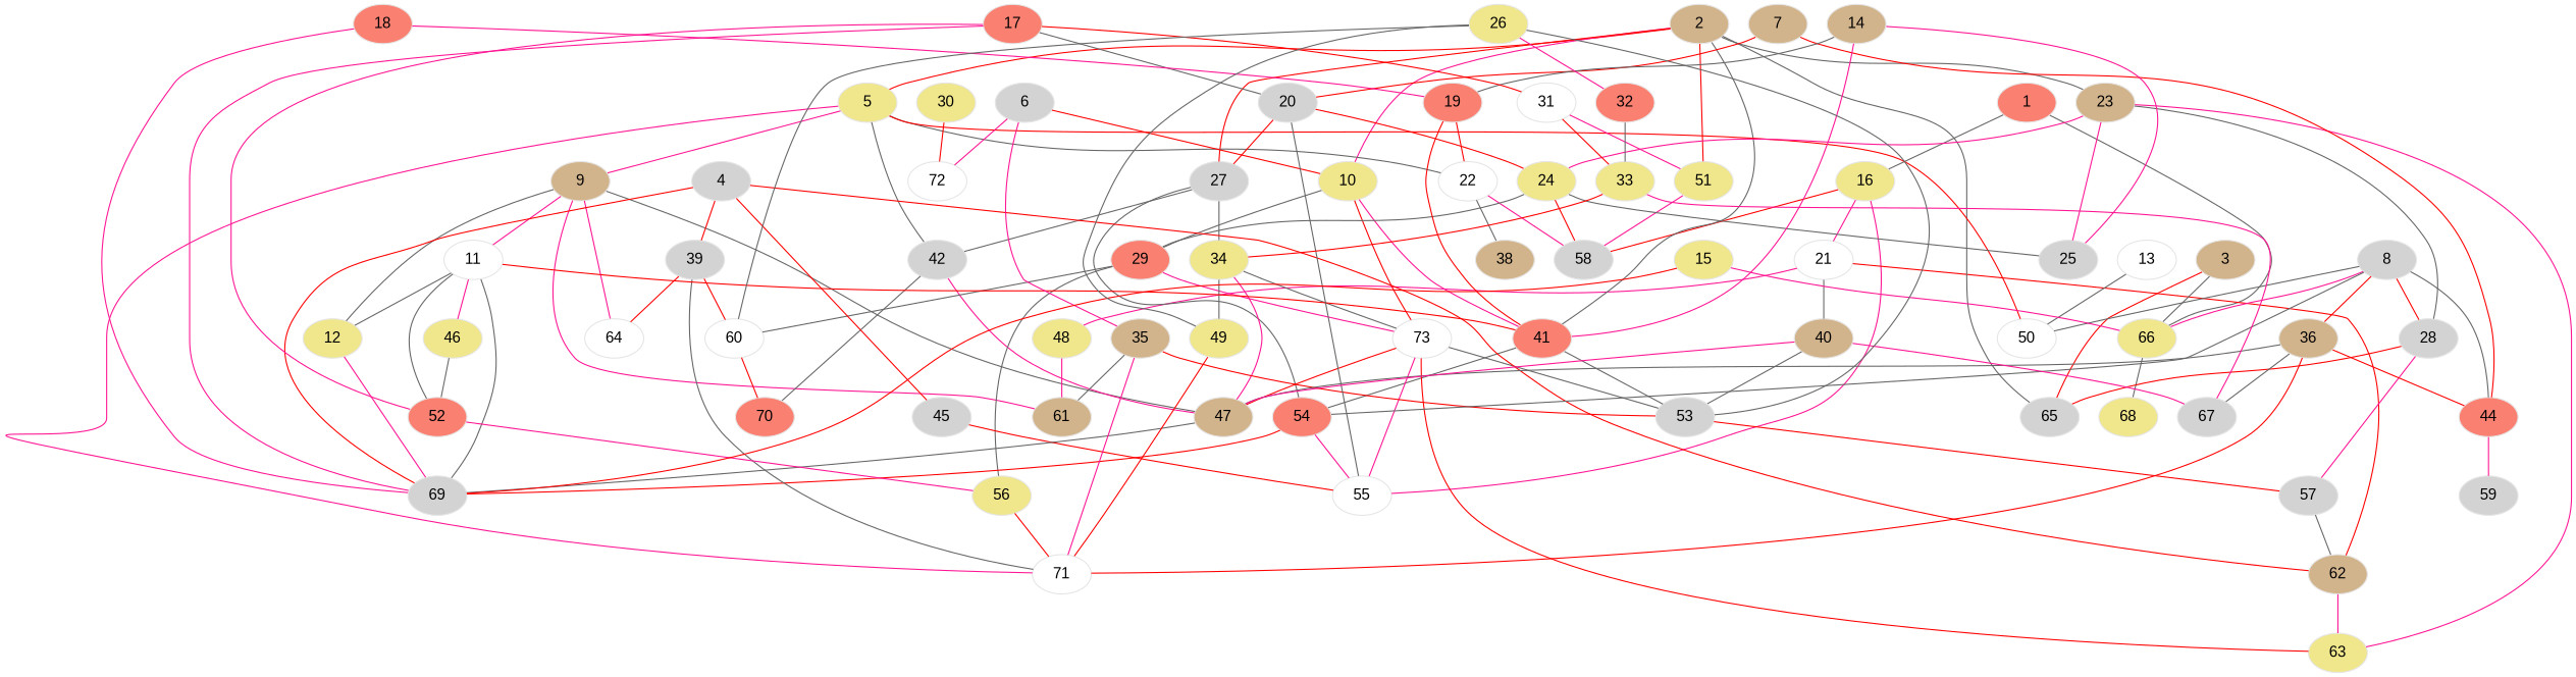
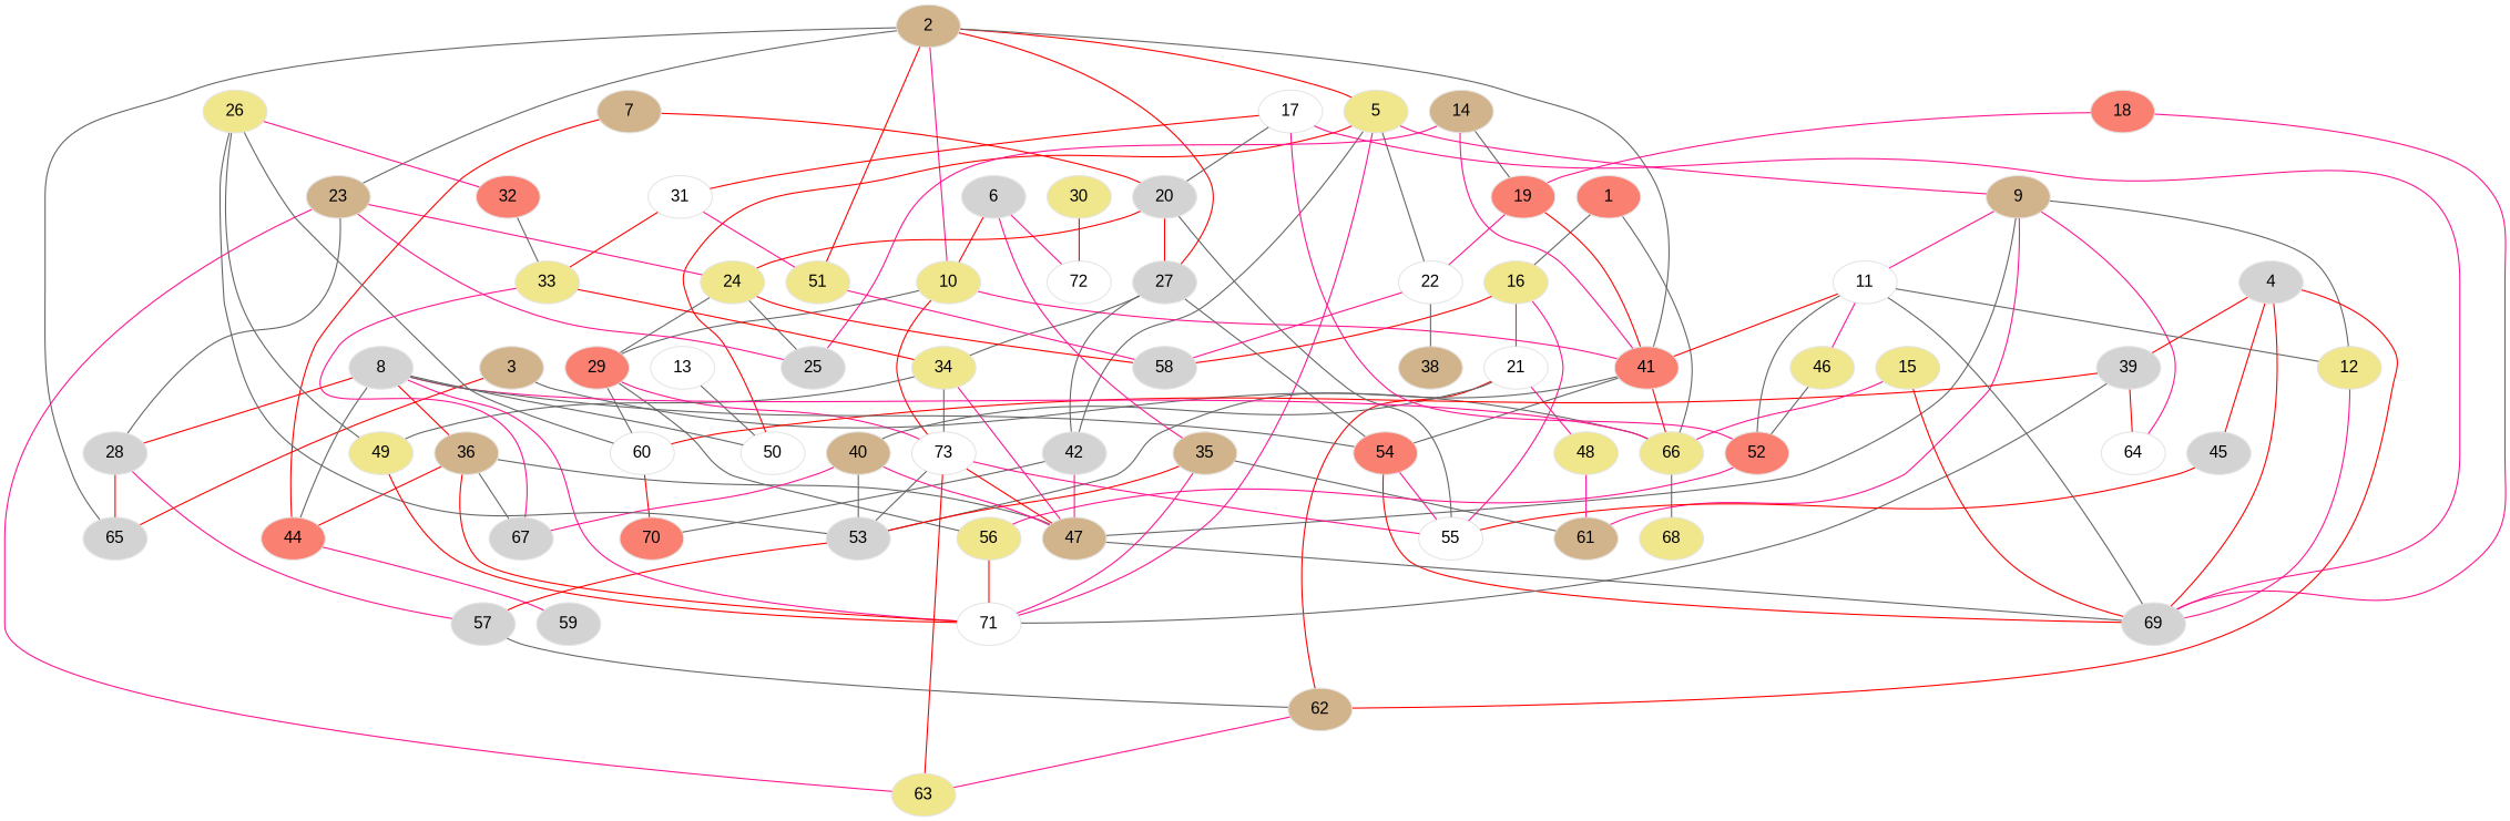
  graph {
    fontname="Liberation Sans"
    node [color=gray90 fillcolor=khaki fontname="Liberation Sans" style=filled]
    edge [color=gray40 fontname="Liberation Sans" weight=1.0]
    1 [fillcolor=salmon]
    16
    66
    21 [fillcolor=white]
    55 [fillcolor=white]
    58 [fillcolor=lightgrey]
    68
    2 [fillcolor=tan]
    5
    10
    23 [fillcolor=tan]
    27 [fillcolor=lightgrey]
    41 [fillcolor=salmon]
    51
    65 [fillcolor=lightgrey]
    9 [fillcolor=tan]
    22 [fillcolor=white]
    42 [fillcolor=lightgrey]
    50 [fillcolor=white]
    71 [fillcolor=white]
    29 [fillcolor=salmon]
    n22 [fillcolor=white label=73]
    28 [fillcolor=lightgrey]
    25 [fillcolor=lightgrey]
    24
    63
    54 [fillcolor=salmon]
    34
    53 [fillcolor=lightgrey]
    3 [fillcolor=tan]
    4 [fillcolor=lightgrey]
    39 [fillcolor=lightgrey]
    45 [fillcolor=lightgrey]
    62 [fillcolor=tan]
    69 [fillcolor=lightgrey]
    64 [fillcolor=white]
    60 [fillcolor=white]
    11 [fillcolor=white]
    12
    47 [fillcolor=tan]
    61 [fillcolor=tan]
    38 [fillcolor=tan]
    70 [fillcolor=salmon]
    6 [fillcolor=lightgrey]
    35 [fillcolor=tan]
    72 [fillcolor=white]
    7 [fillcolor=tan]
    20 [fillcolor=lightgrey]
    44 [fillcolor=salmon]
    59 [fillcolor=lightgrey]
    8 [fillcolor=lightgrey]
    36 [fillcolor=tan]
    57 [fillcolor=lightgrey]
    67 [fillcolor=lightgrey]
    46
    52 [fillcolor=salmon]
    56
    13 [fillcolor=white]
    14 [fillcolor=tan]
    19 [fillcolor=salmon]
    15
    40 [fillcolor=tan]
    48
-   17 [fillcolor=salmon]
+   17 [fillcolor=white]
    31 [fillcolor=white]
    33
    18 [fillcolor=salmon]
    32 [fillcolor=salmon]
    26
    49
    30
    1 -- 16
    1 -- 66
    16 -- 21 [color=deeppink]
    16 -- 55 [color=deeppink]
    16 -- 58 [color=red]
    66 -- 68
    21 -- 62 [color=red weight=2.0]
    21 -- 40
    21 -- 48 [color=deeppink]
    2 -- 5 [color=red]
    2 -- 10 [color=deeppink]
    2 -- 23
    2 -- 27 [color=red]
    2 -- 41
    2 -- 51 [color=red]
    2 -- 65
    5 -- 9 [color=deeppink]
    5 -- 22
    5 -- 42
    5 -- 50 [color=red]
    5 -- 71 [color=deeppink]
    10 -- 41 [color=deeppink]
    10 -- 29
    10 -- n22 [color=red]
    23 -- 28
    23 -- 25 [color=deeppink]
    23 -- 24 [color=deeppink]
    23 -- 63 [color=deeppink]
    27 -- 42
    27 -- 54
    27 -- 34
+   41 -- 66 [color=red]
    41 -- 54
    41 -- 53
    51 -- 58 [color=deeppink]
    9 -- 64 [color=deeppink]
    9 -- 11 [color=deeppink]
    9 -- 12
    9 -- 47
    9 -- 61 [color=deeppink]
    22 -- 58 [color=deeppink]
    22 -- 38
    42 -- 47 [color=deeppink]
    42 -- 70
    29 -- n22 [color=deeppink]
    29 -- 60
    29 -- 56
    n22 -- 55 [color=deeppink]
    n22 -- 63 [color=red]
    n22 -- 53
    n22 -- 47 [color=red]
    28 -- 65 [color=red]
    28 -- 57 [color=deeppink]
    24 -- 58 [color=red]
    24 -- 29
    24 -- 25
    54 -- 55 [color=deeppink]
    54 -- 69 [color=red]
    34 -- n22
    34 -- 47 [color=deeppink]
    34 -- 49
    53 -- 57 [color=red]
    3 -- 66
    3 -- 65 [color=red]
    4 -- 39 [color=red]
    4 -- 45 [color=red]
    4 -- 62 [color=red]
    4 -- 69 [color=red]
    39 -- 71
    39 -- 64 [color=red]
    39 -- 60 [color=red]
    45 -- 55 [color=red]
    62 -- 63 [color=deeppink]
    60 -- 70 [color=red]
    11 -- 41 [color=red]
    11 -- 69
    11 -- 12
    11 -- 46 [color=deeppink]
    11 -- 52
    12 -- 69 [color=deeppink]
    47 -- 69
    6 -- 10 [color=red]
    6 -- 35 [color=deeppink]
    6 -- 72 [color=deeppink]
    35 -- 71 [color=deeppink]
    35 -- 53 [color=red]
    35 -- 61
    7 -- 20 [color=red]
    7 -- 44 [color=red]
    20 -- 55
    20 -- 27 [color=red]
    20 -- 24 [color=red]
    44 -- 59 [color=deeppink]
    8 -- 66 [color=deeppink]
    8 -- 50
+   8 -- 71 [color=deeppink]
    8 -- 28 [color=red]
    8 -- 54
    8 -- 44
    8 -- 36 [color=red]
    36 -- 71 [color=red]
    36 -- 47
    36 -- 44 [color=red]
    36 -- 67
    57 -- 62
    46 -- 52
    52 -- 56 [color=deeppink]
    56 -- 71 [color=red]
    13 -- 50
    14 -- 41 [color=deeppink]
    14 -- 25 [color=deeppink]
    14 -- 19
    19 -- 41 [color=red]
-   19 -- 22 [color=red]
+   19 -- 22 [color=deeppink]
    15 -- 66 [color=deeppink]
    15 -- 69 [color=red]
    40 -- 53
    40 -- 47 [color=deeppink]
    40 -- 67 [color=deeppink]
    48 -- 61 [color=deeppink]
    17 -- 69 [color=deeppink]
    17 -- 20
    17 -- 52 [color=deeppink]
    17 -- 31 [color=red]
    31 -- 51 [color=deeppink]
    31 -- 33 [color=red]
    33 -- 34 [color=red]
    33 -- 67 [color=deeppink]
    18 -- 69 [color=deeppink]
    18 -- 19 [color=deeppink]
    32 -- 33
    26 -- 53
    26 -- 60
    26 -- 32 [color=deeppink]
    26 -- 49
    49 -- 71 [color=red]
    30 -- 72 [color=red]
  }
